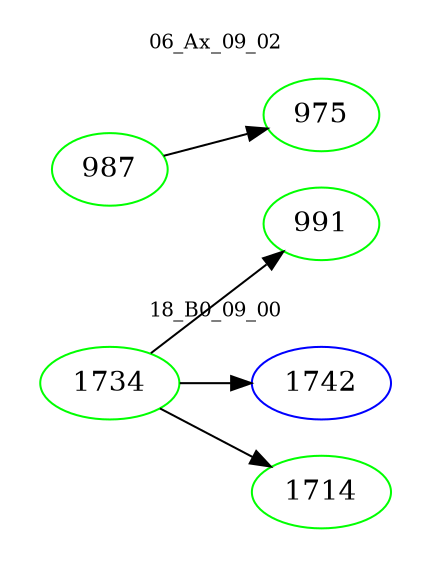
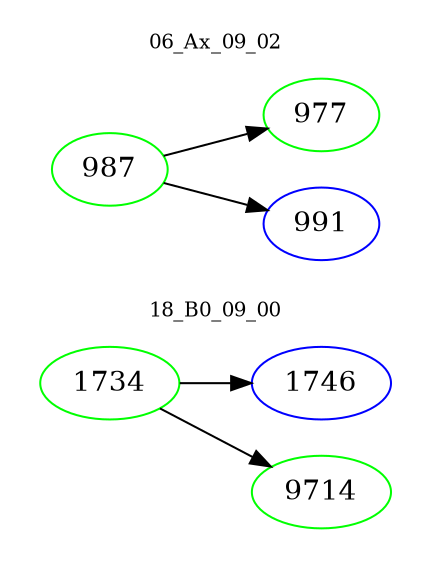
  digraph {
    rankdir=LR
    node [color=green]
    edge [color=black]
    n1 [label=987]
-   n2 [label=975]
-   n3 [label=991]
+   n2 [label=977]
+   n3 [color=blue label=991]
    n4 [label=1734]
-   n5 [label=1714]
-   n6 [color=blue label=1742]
+   n5 [label=9714]
+   n6 [color=blue label=1746]
    subgraph cluster_1 {
      color=white
      fontsize=10
      label="06_Ax_09_02"
      n1
      n2
      n3
    }
    subgraph cluster_2 {
      color=white
      fontsize=10
      label="18_B0_09_00"
      n4
      n5
      n6
    }
    n1 -> n2
-   n4 -> n3
+   n1 -> n3
    n4 -> n5
    n4 -> n6
  }
